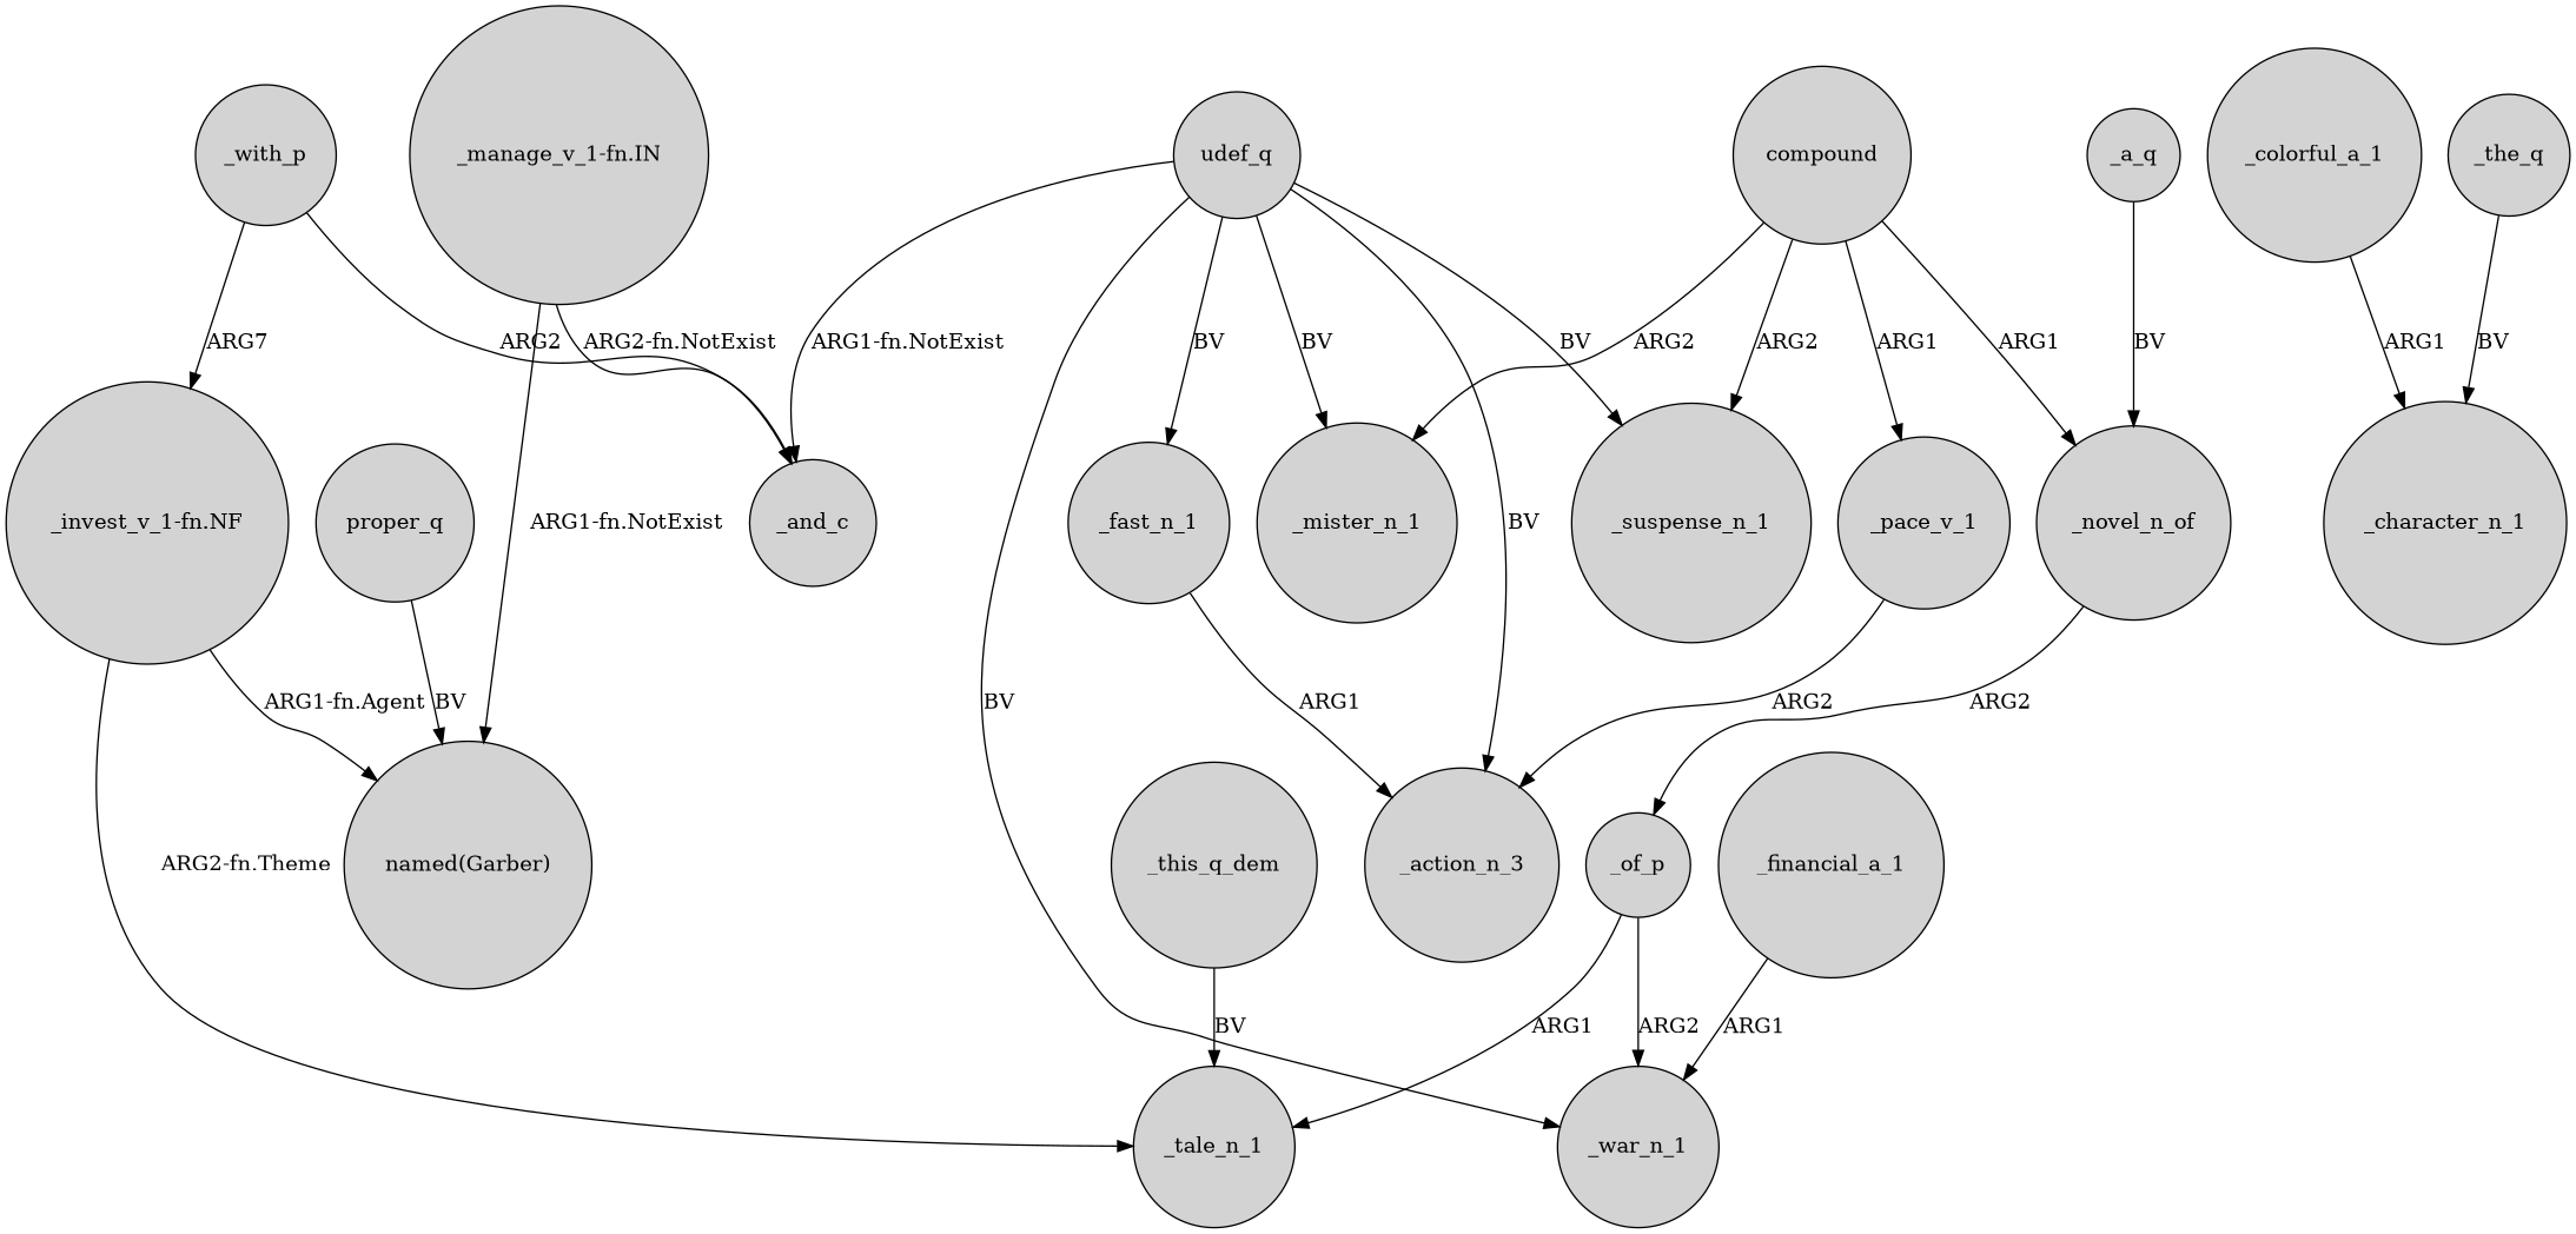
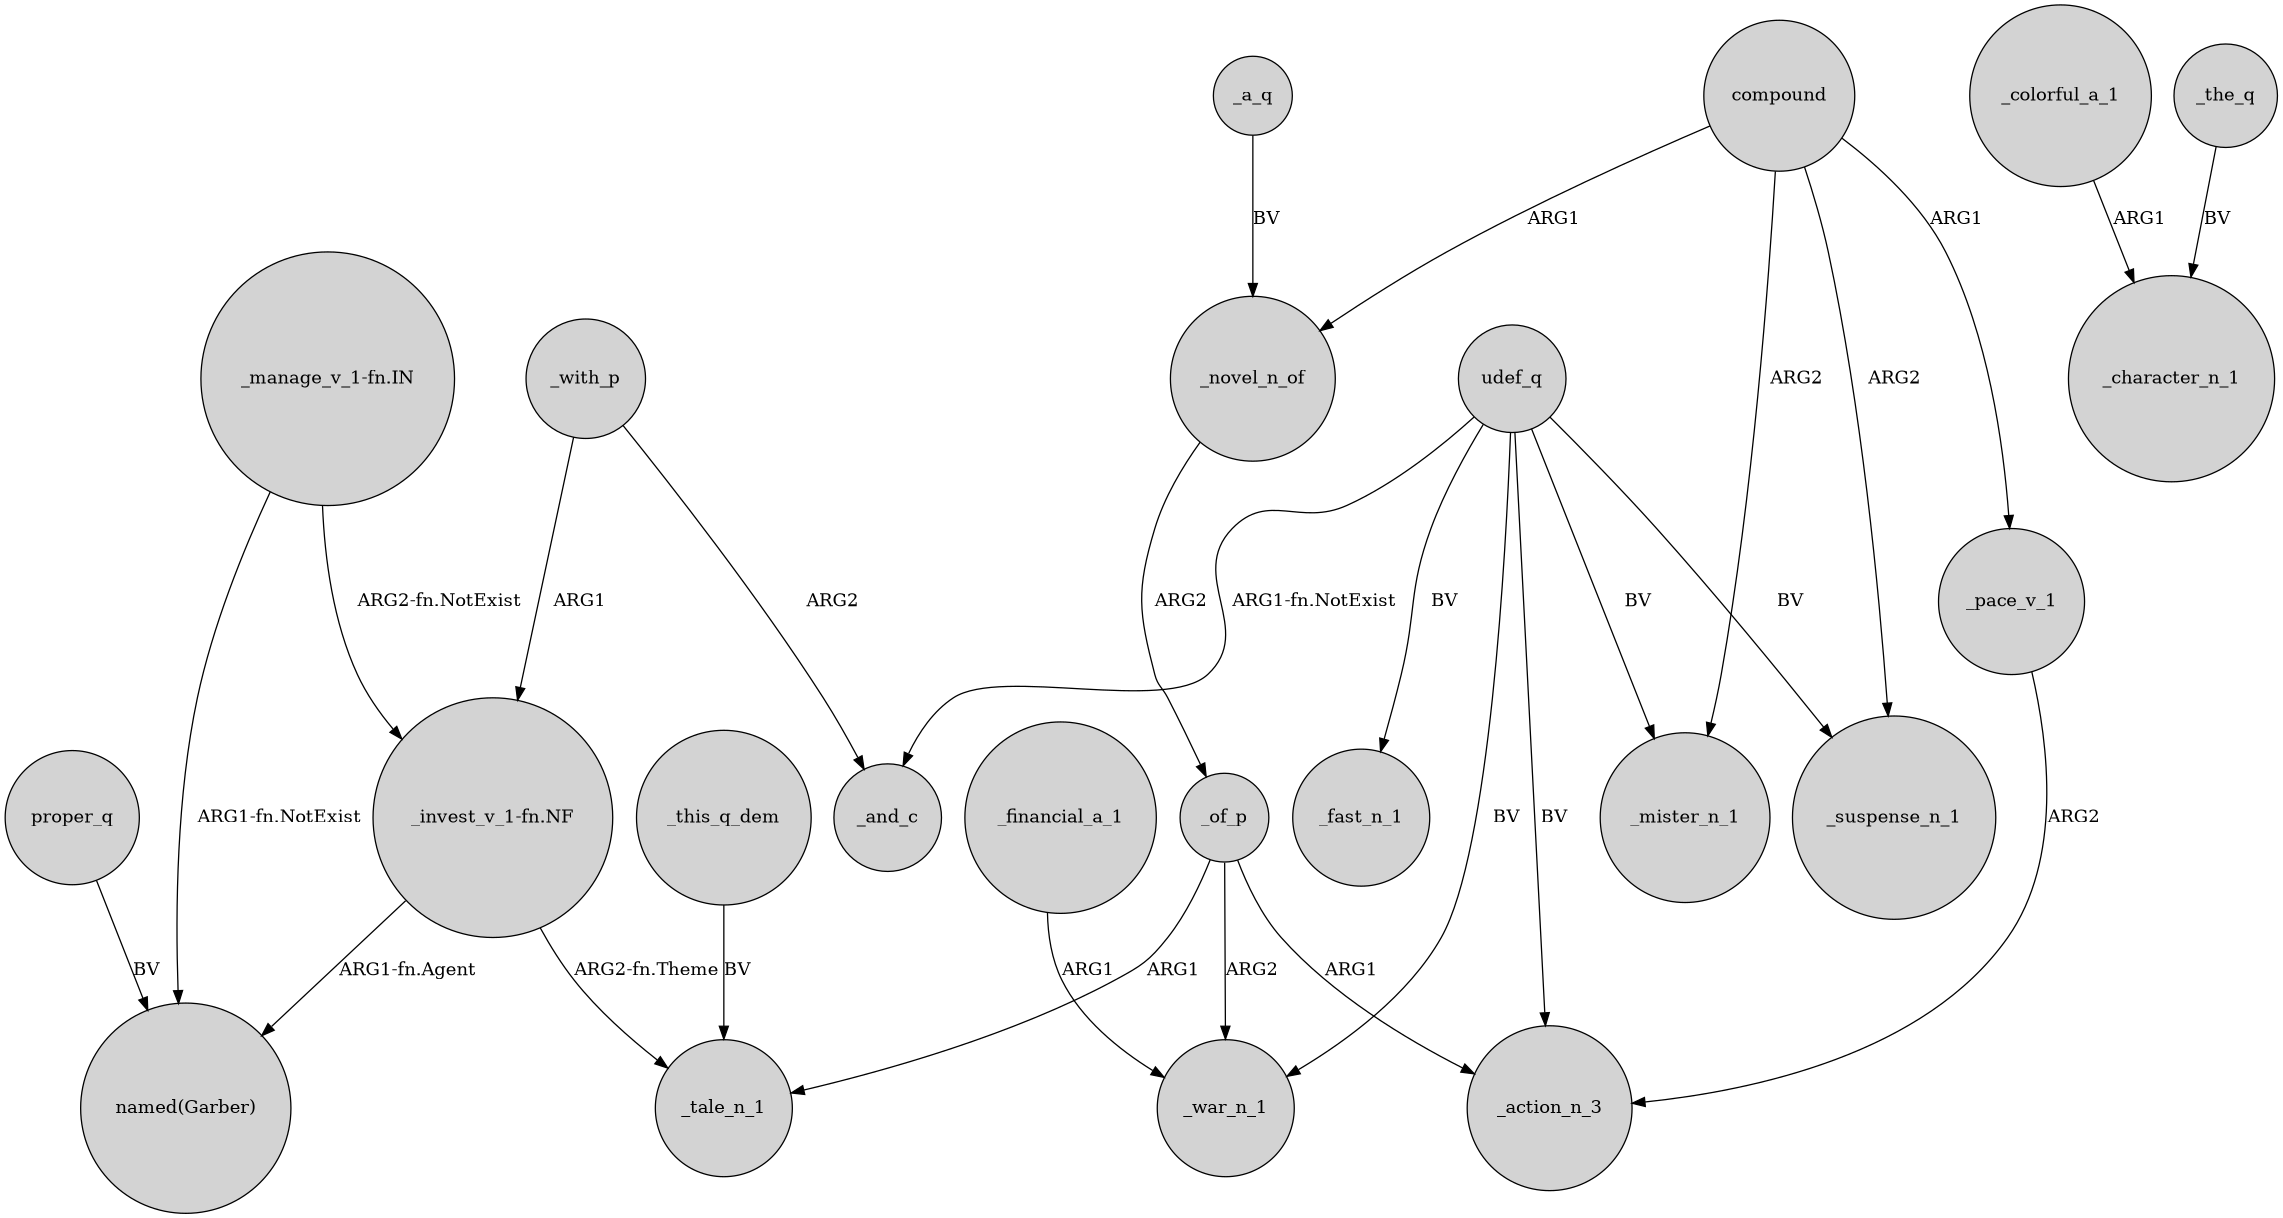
  digraph {
    node [shape=circle style=filled]
    _with_p
    _and_c
    "_invest_v_1-fn.NF"
    "named(Garber)"
    _tale_n_1
    compound
    _mister_n_1
    _suspense_n_1
    _novel_n_of
    _pace_v_1
    _of_p
    n12 [label=_action_n_3]
    "_manage_v_1-fn.IN"
    _colorful_a_1
    _character_n_1
    udef_q
    _fast_n_1
    _war_n_1
    _a_q
    _financial_a_1
    _the_q
    proper_q
    _this_q_dem
    _with_p -> _and_c [label=ARG2]
-   _with_p -> "_invest_v_1-fn.NF" [label=ARG7]
+   _with_p -> "_invest_v_1-fn.NF" [label=ARG1]
    "_invest_v_1-fn.NF" -> "named(Garber)" [label="ARG1-fn.Agent"]
    "_invest_v_1-fn.NF" -> _tale_n_1 [label="ARG2-fn.Theme"]
    compound -> _mister_n_1 [label=ARG2]
    compound -> _suspense_n_1 [label=ARG2]
    compound -> _novel_n_of [label=ARG1]
    compound -> _pace_v_1 [label=ARG1]
    _novel_n_of -> _of_p [label=ARG2]
    _pace_v_1 -> n12 [label=ARG2]
    _of_p -> _tale_n_1 [label=ARG1]
-   _fast_n_1 -> n12 [label=ARG1]
+   _of_p -> n12 [label=ARG1]
    _of_p -> _war_n_1 [label=ARG2]
-   "_manage_v_1-fn.IN" -> _and_c [label="ARG2-fn.NotExist"]
+   "_manage_v_1-fn.IN" -> "_invest_v_1-fn.NF" [label="ARG2-fn.NotExist"]
    "_manage_v_1-fn.IN" -> "named(Garber)" [label="ARG1-fn.NotExist"]
    _colorful_a_1 -> _character_n_1 [label=ARG1]
    udef_q -> _and_c [label="ARG1-fn.NotExist"]
    udef_q -> _mister_n_1 [label=BV]
    udef_q -> _suspense_n_1 [label=BV]
    udef_q -> n12 [label=BV]
    udef_q -> _fast_n_1 [label=BV]
    udef_q -> _war_n_1 [label=BV]
    _a_q -> _novel_n_of [label=BV]
    _financial_a_1 -> _war_n_1 [label=ARG1]
    _the_q -> _character_n_1 [label=BV]
    proper_q -> "named(Garber)" [label=BV]
    _this_q_dem -> _tale_n_1 [label=BV]
  }
